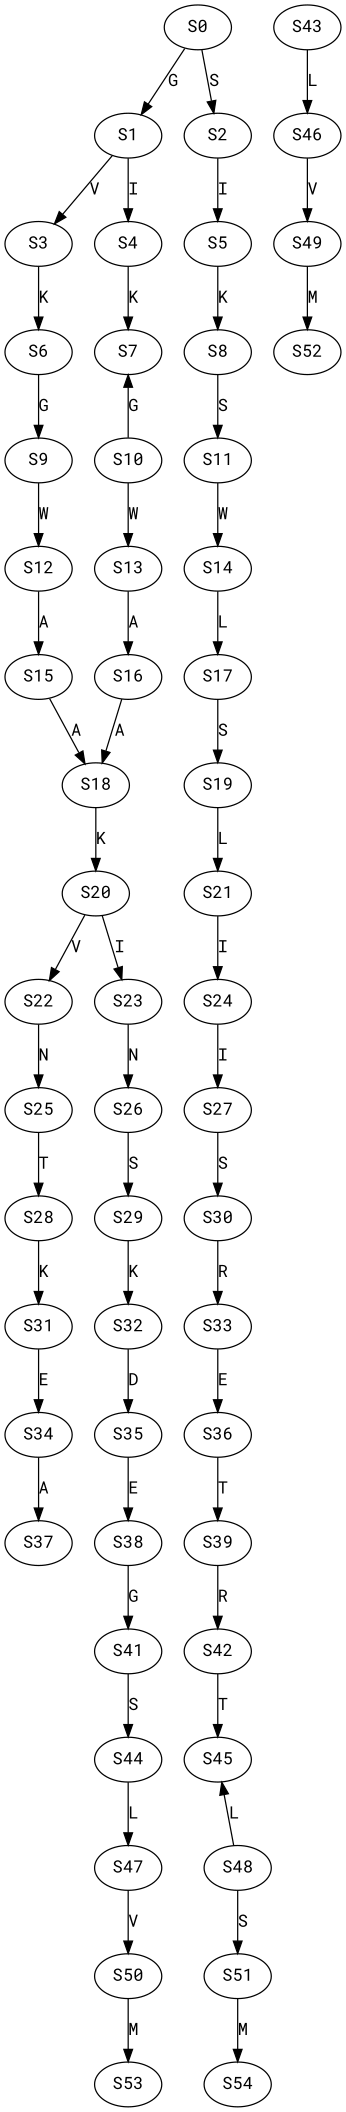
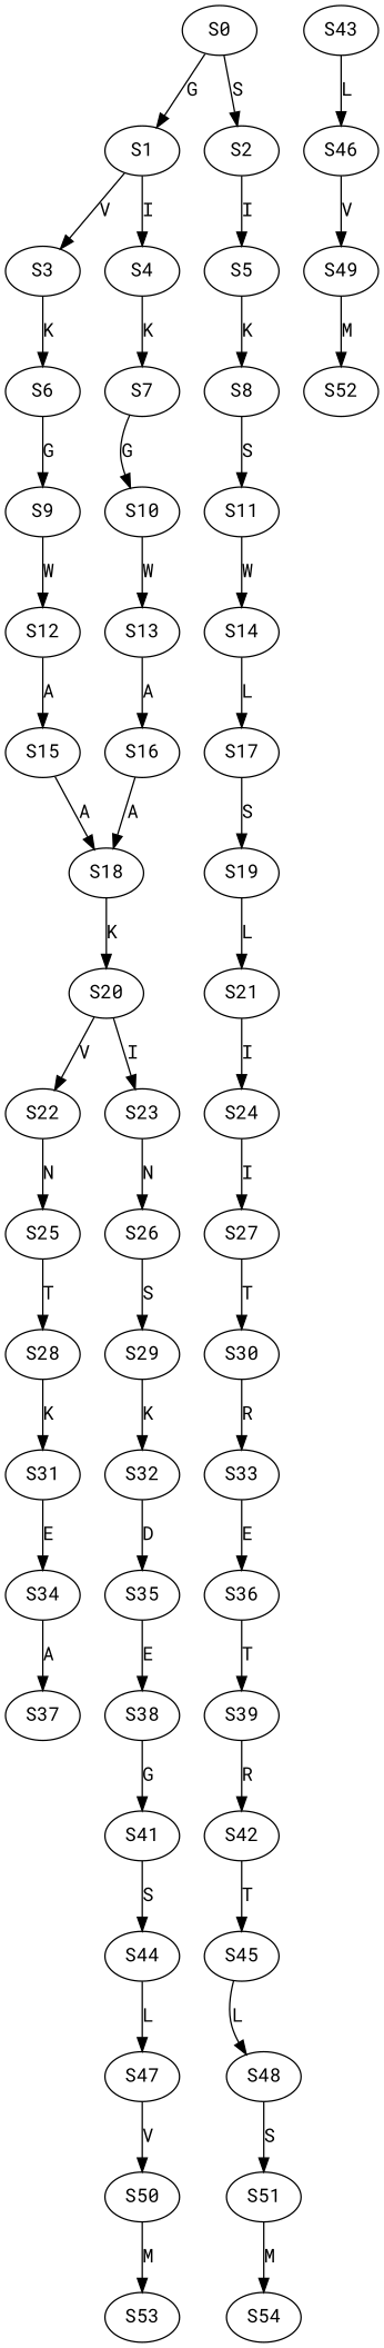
  strict digraph {
    fontname="Roboto Mono"
    node [fontname="Roboto Mono"]
    edge [fontname="Roboto Mono"]
    S0
    S1
    S2
    S3
    S4
    S5
    S6
    S7
    S8
    S9
    S10
    S11
    S12
    S13
    S14
    S15
    S16
    S17
    S18
    S19
    S20
    S21
    S22
    S23
    S24
    S25
    S26
    S27
    S28
    S29
    S30
    S31
    S32
    S33
    S34
    S35
    S36
    S37
    S38
    S39
    S41
    S42
    S44
    S45
    S43
    S46
    S47
    S48
    S49
    S50
    S51
    S52
    S53
    S54
    S0 -> S1 [label=G]
    S0 -> S2 [label=S]
    S1 -> S3 [label=V]
    S1 -> S4 [label=I]
    S2 -> S5 [label=I]
    S3 -> S6 [label=K]
    S4 -> S7 [label=K]
    S5 -> S8 [label=K]
    S6 -> S9 [label=G]
-   S10 -> S7 [label=G]
+   S7 -> S10 [label=G]
    S8 -> S11 [label=S]
    S9 -> S12 [label=W]
    S10 -> S13 [label=W]
    S11 -> S14 [label=W]
    S12 -> S15 [label=A]
    S13 -> S16 [label=A]
    S14 -> S17 [label=L]
    S15 -> S18 [label=A]
    S16 -> S18 [label=A]
    S17 -> S19 [label=S]
    S18 -> S20 [label=K]
    S19 -> S21 [label=L]
    S20 -> S22 [label=V]
    S20 -> S23 [label=I]
    S21 -> S24 [label=I]
    S22 -> S25 [label=N]
    S23 -> S26 [label=N]
    S24 -> S27 [label=I]
    S25 -> S28 [label=T]
    S26 -> S29 [label=S]
-   S27 -> S30 [label=S]
+   S27 -> S30 [label=T]
    S28 -> S31 [label=K]
    S29 -> S32 [label=K]
    S30 -> S33 [label=R]
    S31 -> S34 [label=E]
    S32 -> S35 [label=D]
    S33 -> S36 [label=E]
    S34 -> S37 [label=A]
    S35 -> S38 [label=E]
    S36 -> S39 [label=T]
    S38 -> S41 [label=G]
    S39 -> S42 [label=R]
    S41 -> S44 [label=S]
    S42 -> S45 [label=T]
    S44 -> S47 [label=L]
-   S48 -> S45 [label=L]
+   S45 -> S48 [label=L]
    S43 -> S46 [label=L]
    S46 -> S49 [label=V]
    S47 -> S50 [label=V]
    S48 -> S51 [label=S]
    S49 -> S52 [label=M]
    S50 -> S53 [label=M]
    S51 -> S54 [label=M]
  }
